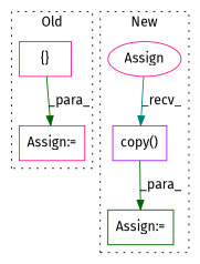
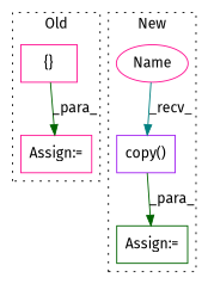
  digraph {
    fontname="Fira Sans"
    node [a=68 l=3 s=32744 shape=box color=deeppink fontname="Fira Sans"]
    edge [color=darkgreen fontname="Fira Sans"]
    n1 [a=95 l="10,7" label="{}" s="33373,33648"]
    n2 [label="Assign:=" s=33370]
    n3 [a=75 l=19 label="copy()" color=purple]
    n4 [label="Assign:=" s=32741 color=darkgreen]
-   n5 [a=87 label=Assign shape=ellipse]
+   n5 [a=87 label=Name shape=ellipse]
    subgraph cluster_1 {
      label=Old
      style=dotted
      n1
      n2
    }
    subgraph cluster_2 {
      label=New
      style=dotted
      n3
      n4
      n5
    }
    n1 -> n2 [label=_para_]
    n3 -> n4 [label=_para_]
    n5 -> n3 [label=_recv_ color=teal]
  }
